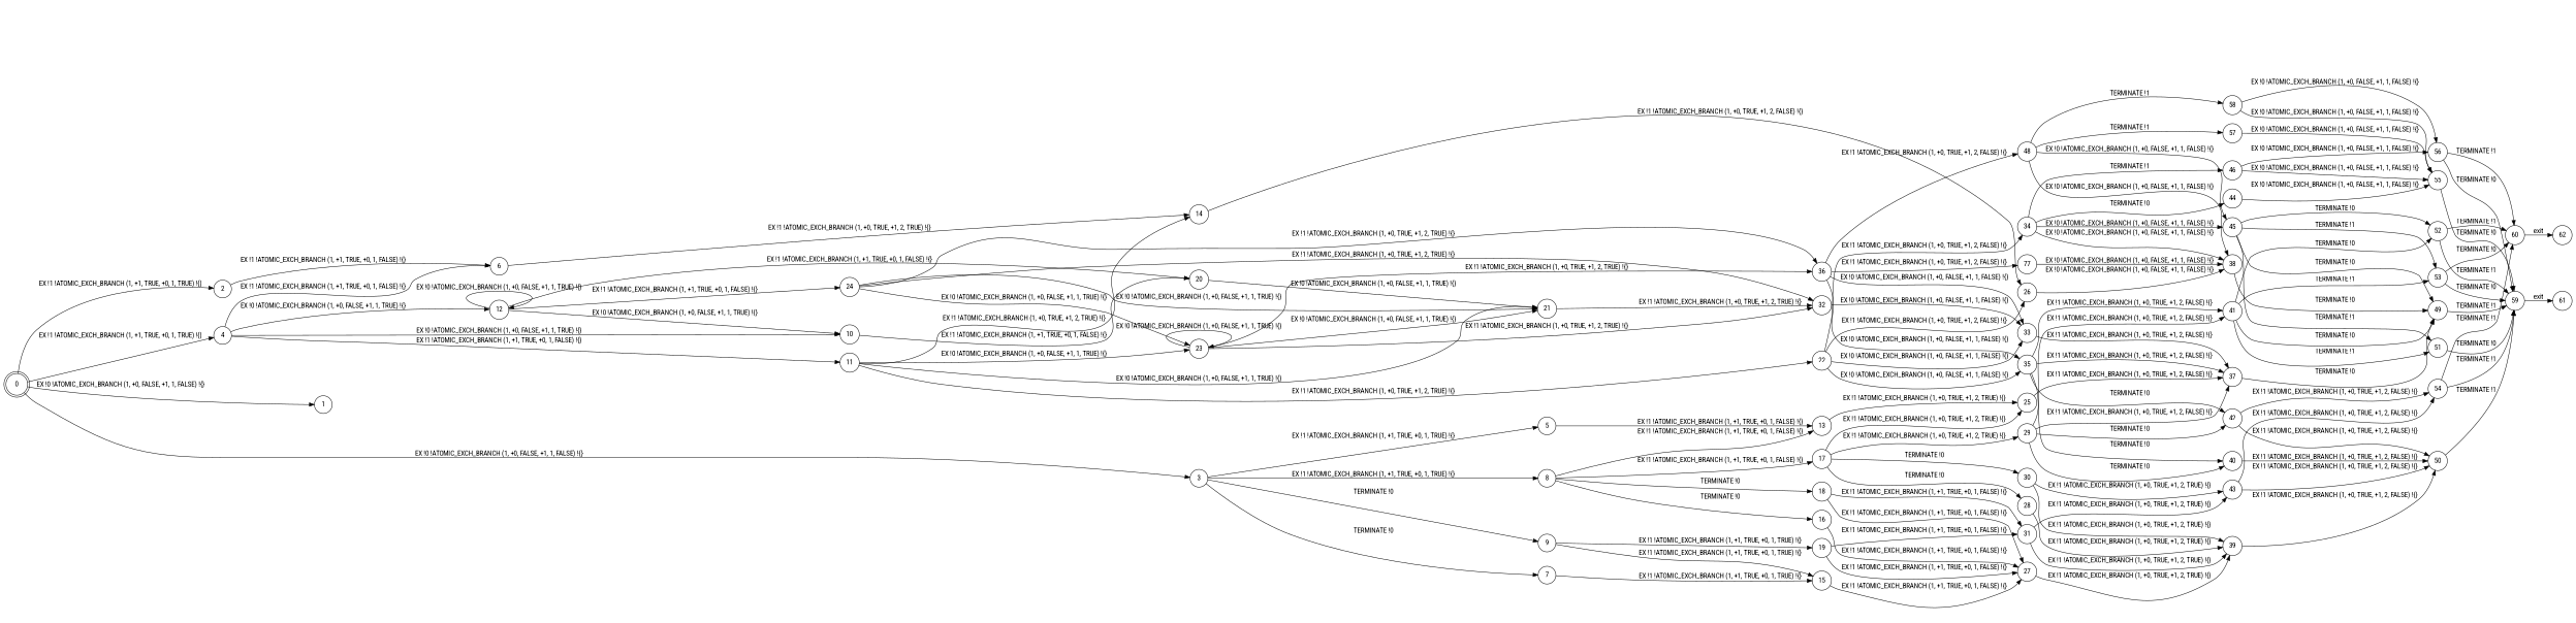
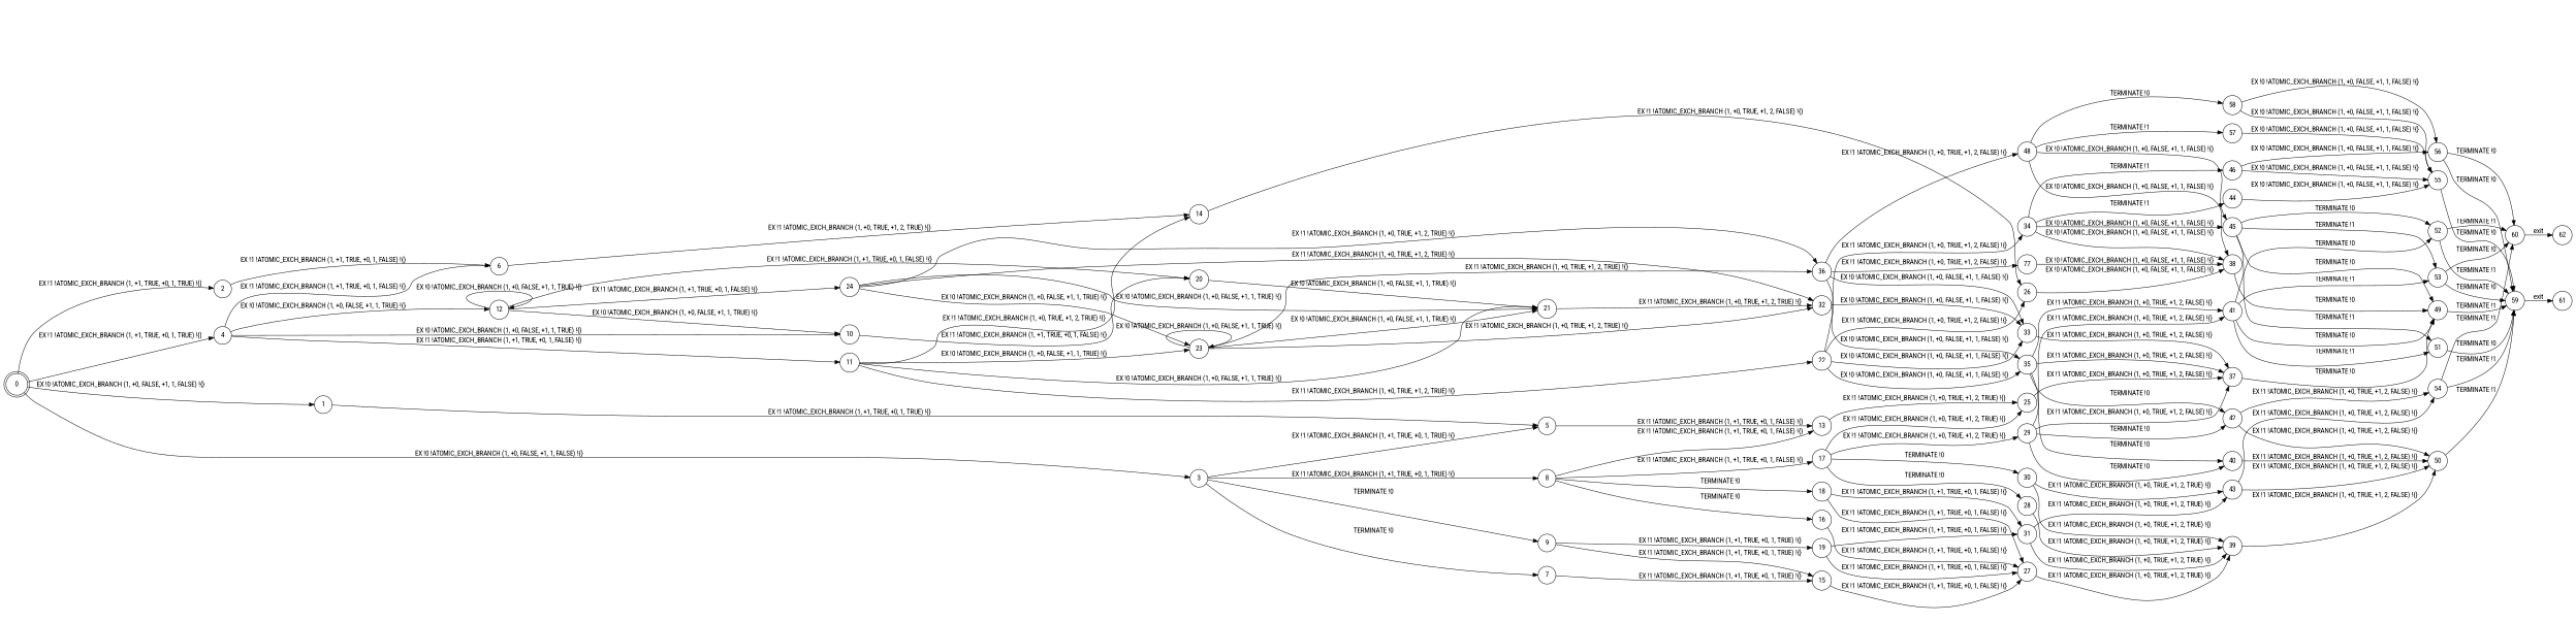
  digraph {
    fontname="Roboto Condensed"
    rankdir=LR
    node [fontname="Roboto Condensed" shape=circle]
    edge [fontname="Roboto Condensed"]
    0 [peripheries=2]
    1
    2
    3
    4
    5
    6
    7
    8
    9
    10
    11
    12
    13
    14
    15
    16
    17
    18
    19
    20
    21
    22
    23
    24
    25
    26
    27
    28
    29
    30
    31
    32
    33
    34
    35
    36
    37
    38
    39
    40
    41
    42
    43
    44
    45
    46
    n48 [label=77]
    48
    49
    50
    51
    52
    53
    54
    55
    56
    57
    58
    59
    60
    61
    62
    0 -> 1 [label="EX !0 !ATOMIC_EXCH_BRANCH (1, +0, FALSE, +1, 1, FALSE) !{}"]
    0 -> 2 [label="EX !1 !ATOMIC_EXCH_BRANCH (1, +1, TRUE, +0, 1, TRUE) !{}"]
    0 -> 3 [label="EX !0 !ATOMIC_EXCH_BRANCH (1, +0, FALSE, +1, 1, FALSE) !{}"]
    0 -> 4 [label="EX !1 !ATOMIC_EXCH_BRANCH (1, +1, TRUE, +0, 1, TRUE) !{}"]
+   1 -> 5 [label="EX !1 !ATOMIC_EXCH_BRANCH (1, +1, TRUE, +0, 1, TRUE) !{}"]
    2 -> 6 [label="EX !1 !ATOMIC_EXCH_BRANCH (1, +1, TRUE, +0, 1, FALSE) !{}"]
    3 -> 5 [label="EX !1 !ATOMIC_EXCH_BRANCH (1, +1, TRUE, +0, 1, TRUE) !{}"]
    3 -> 7 [label="TERMINATE !0"]
    3 -> 8 [label="EX !1 !ATOMIC_EXCH_BRANCH (1, +1, TRUE, +0, 1, TRUE) !{}"]
    3 -> 9 [label="TERMINATE !0"]
    4 -> 6 [label="EX !1 !ATOMIC_EXCH_BRANCH (1, +1, TRUE, +0, 1, FALSE) !{}"]
    4 -> 10 [label="EX !0 !ATOMIC_EXCH_BRANCH (1, +0, FALSE, +1, 1, TRUE) !{}"]
    4 -> 11 [label="EX !1 !ATOMIC_EXCH_BRANCH (1, +1, TRUE, +0, 1, FALSE) !{}"]
    4 -> 12 [label="EX !0 !ATOMIC_EXCH_BRANCH (1, +0, FALSE, +1, 1, TRUE) !{}"]
    5 -> 13 [label="EX !1 !ATOMIC_EXCH_BRANCH (1, +1, TRUE, +0, 1, FALSE) !{}"]
    6 -> 14 [label="EX !1 !ATOMIC_EXCH_BRANCH (1, +0, TRUE, +1, 2, TRUE) !{}"]
    7 -> 15 [label="EX !1 !ATOMIC_EXCH_BRANCH (1, +1, TRUE, +0, 1, TRUE) !{}"]
    8 -> 13 [label="EX !1 !ATOMIC_EXCH_BRANCH (1, +1, TRUE, +0, 1, FALSE) !{}"]
    8 -> 16 [label="TERMINATE !0"]
    8 -> 17 [label="EX !1 !ATOMIC_EXCH_BRANCH (1, +1, TRUE, +0, 1, FALSE) !{}"]
    8 -> 18 [label="TERMINATE !0"]
    9 -> 15 [label="EX !1 !ATOMIC_EXCH_BRANCH (1, +1, TRUE, +0, 1, TRUE) !{}"]
    9 -> 19 [label="EX !1 !ATOMIC_EXCH_BRANCH (1, +1, TRUE, +0, 1, TRUE) !{}"]
    10 -> 20 [label="EX !1 !ATOMIC_EXCH_BRANCH (1, +1, TRUE, +0, 1, FALSE) !{}"]
    11 -> 14 [label="EX !1 !ATOMIC_EXCH_BRANCH (1, +0, TRUE, +1, 2, TRUE) !{}"]
    11 -> 21 [label="EX !0 !ATOMIC_EXCH_BRANCH (1, +0, FALSE, +1, 1, TRUE) !{}"]
    11 -> 22 [label="EX !1 !ATOMIC_EXCH_BRANCH (1, +0, TRUE, +1, 2, TRUE) !{}"]
    11 -> 23 [label="EX !0 !ATOMIC_EXCH_BRANCH (1, +0, FALSE, +1, 1, TRUE) !{}"]
    12 -> 10 [label="EX !0 !ATOMIC_EXCH_BRANCH (1, +0, FALSE, +1, 1, TRUE) !{}"]
    12 -> 12 [label="EX !0 !ATOMIC_EXCH_BRANCH (1, +0, FALSE, +1, 1, TRUE) !{}"]
    12 -> 20 [label="EX !1 !ATOMIC_EXCH_BRANCH (1, +1, TRUE, +0, 1, FALSE) !{}"]
    12 -> 24 [label="EX !1 !ATOMIC_EXCH_BRANCH (1, +1, TRUE, +0, 1, FALSE) !{}"]
    13 -> 25 [label="EX !1 !ATOMIC_EXCH_BRANCH (1, +0, TRUE, +1, 2, TRUE) !{}"]
    14 -> 26 [label="EX !1 !ATOMIC_EXCH_BRANCH (1, +0, TRUE, +1, 2, FALSE) !{}"]
    15 -> 27 [label="EX !1 !ATOMIC_EXCH_BRANCH (1, +1, TRUE, +0, 1, FALSE) !{}"]
    16 -> 27 [label="EX !1 !ATOMIC_EXCH_BRANCH (1, +1, TRUE, +0, 1, FALSE) !{}"]
    17 -> 25 [label="EX !1 !ATOMIC_EXCH_BRANCH (1, +0, TRUE, +1, 2, TRUE) !{}"]
    17 -> 28 [label="TERMINATE !0"]
    17 -> 29 [label="EX !1 !ATOMIC_EXCH_BRANCH (1, +0, TRUE, +1, 2, TRUE) !{}"]
    17 -> 30 [label="TERMINATE !0"]
    18 -> 27 [label="EX !1 !ATOMIC_EXCH_BRANCH (1, +1, TRUE, +0, 1, FALSE) !{}"]
    18 -> 31 [label="EX !1 !ATOMIC_EXCH_BRANCH (1, +1, TRUE, +0, 1, FALSE) !{}"]
    19 -> 27 [label="EX !1 !ATOMIC_EXCH_BRANCH (1, +1, TRUE, +0, 1, FALSE) !{}"]
    19 -> 31 [label="EX !1 !ATOMIC_EXCH_BRANCH (1, +1, TRUE, +0, 1, FALSE) !{}"]
    20 -> 21 [label="EX !0 !ATOMIC_EXCH_BRANCH (1, +0, FALSE, +1, 1, TRUE) !{}"]
    21 -> 32 [label="EX !1 !ATOMIC_EXCH_BRANCH (1, +0, TRUE, +1, 2, TRUE) !{}"]
    22 -> 26 [label="EX !1 !ATOMIC_EXCH_BRANCH (1, +0, TRUE, +1, 2, FALSE) !{}"]
    22 -> 33 [label="EX !0 !ATOMIC_EXCH_BRANCH (1, +0, FALSE, +1, 1, FALSE) !{}"]
    22 -> 34 [label="EX !1 !ATOMIC_EXCH_BRANCH (1, +0, TRUE, +1, 2, FALSE) !{}"]
    22 -> 35 [label="EX !0 !ATOMIC_EXCH_BRANCH (1, +0, FALSE, +1, 1, FALSE) !{}"]
    23 -> 21 [label="EX !0 !ATOMIC_EXCH_BRANCH (1, +0, FALSE, +1, 1, TRUE) !{}"]
    23 -> 23 [label="EX !0 !ATOMIC_EXCH_BRANCH (1, +0, FALSE, +1, 1, TRUE) !{}"]
    23 -> 32 [label="EX !1 !ATOMIC_EXCH_BRANCH (1, +0, TRUE, +1, 2, TRUE) !{}"]
    23 -> 36 [label="EX !1 !ATOMIC_EXCH_BRANCH (1, +0, TRUE, +1, 2, TRUE) !{}"]
    24 -> 21 [label="EX !0 !ATOMIC_EXCH_BRANCH (1, +0, FALSE, +1, 1, TRUE) !{}"]
    24 -> 23 [label="EX !0 !ATOMIC_EXCH_BRANCH (1, +0, FALSE, +1, 1, TRUE) !{}"]
    24 -> 32 [label="EX !1 !ATOMIC_EXCH_BRANCH (1, +0, TRUE, +1, 2, TRUE) !{}"]
    24 -> 36 [label="EX !1 !ATOMIC_EXCH_BRANCH (1, +0, TRUE, +1, 2, TRUE) !{}"]
    25 -> 37 [label="EX !1 !ATOMIC_EXCH_BRANCH (1, +0, TRUE, +1, 2, FALSE) !{}"]
    26 -> 38 [label="EX !0 !ATOMIC_EXCH_BRANCH (1, +0, FALSE, +1, 1, FALSE) !{}"]
    27 -> 39 [label="EX !1 !ATOMIC_EXCH_BRANCH (1, +0, TRUE, +1, 2, TRUE) !{}"]
    28 -> 39 [label="EX !1 !ATOMIC_EXCH_BRANCH (1, +0, TRUE, +1, 2, TRUE) !{}"]
    29 -> 37 [label="EX !1 !ATOMIC_EXCH_BRANCH (1, +0, TRUE, +1, 2, FALSE) !{}"]
    29 -> 40 [label="TERMINATE !0"]
    29 -> 41 [label="EX !1 !ATOMIC_EXCH_BRANCH (1, +0, TRUE, +1, 2, FALSE) !{}"]
    29 -> 42 [label="TERMINATE !0"]
    30 -> 39 [label="EX !1 !ATOMIC_EXCH_BRANCH (1, +0, TRUE, +1, 2, TRUE) !{}"]
    30 -> 43 [label="EX !1 !ATOMIC_EXCH_BRANCH (1, +0, TRUE, +1, 2, TRUE) !{}"]
    31 -> 39 [label="EX !1 !ATOMIC_EXCH_BRANCH (1, +0, TRUE, +1, 2, TRUE) !{}"]
    31 -> 43 [label="EX !1 !ATOMIC_EXCH_BRANCH (1, +0, TRUE, +1, 2, TRUE) !{}"]
    32 -> 33 [label="EX !0 !ATOMIC_EXCH_BRANCH (1, +0, FALSE, +1, 1, FALSE) !{}"]
    33 -> 37 [label="EX !1 !ATOMIC_EXCH_BRANCH (1, +0, TRUE, +1, 2, FALSE) !{}"]
    34 -> 38 [label="EX !0 !ATOMIC_EXCH_BRANCH (1, +0, FALSE, +1, 1, FALSE) !{}"]
-   34 -> 44 [label="TERMINATE !0"]
+   34 -> 44 [label="TERMINATE !1"]
    34 -> 45 [label="EX !0 !ATOMIC_EXCH_BRANCH (1, +0, FALSE, +1, 1, FALSE) !{}"]
    34 -> 46 [label="TERMINATE !1"]
    35 -> 37 [label="EX !1 !ATOMIC_EXCH_BRANCH (1, +0, TRUE, +1, 2, FALSE) !{}"]
    35 -> 40 [label="TERMINATE !0"]
    35 -> 41 [label="EX !1 !ATOMIC_EXCH_BRANCH (1, +0, TRUE, +1, 2, FALSE) !{}"]
    35 -> 42 [label="TERMINATE !0"]
    36 -> 33 [label="EX !0 !ATOMIC_EXCH_BRANCH (1, +0, FALSE, +1, 1, FALSE) !{}"]
    36 -> 35 [label="EX !0 !ATOMIC_EXCH_BRANCH (1, +0, FALSE, +1, 1, FALSE) !{}"]
    36 -> n48 [label="EX !1 !ATOMIC_EXCH_BRANCH (1, +0, TRUE, +1, 2, FALSE) !{}"]
    36 -> 48 [label="EX !1 !ATOMIC_EXCH_BRANCH (1, +0, TRUE, +1, 2, FALSE) !{}"]
    37 -> 49 [label="TERMINATE !0"]
    38 -> 49 [label="TERMINATE !0"]
    39 -> 50 [label="EX !1 !ATOMIC_EXCH_BRANCH (1, +0, TRUE, +1, 2, FALSE) !{}"]
    40 -> 50 [label="EX !1 !ATOMIC_EXCH_BRANCH (1, +0, TRUE, +1, 2, FALSE) !{}"]
    41 -> 49 [label="TERMINATE !0"]
    41 -> 51 [label="TERMINATE !1"]
    41 -> 52 [label="TERMINATE !0"]
    41 -> 53 [label="TERMINATE !1"]
    42 -> 50 [label="EX !1 !ATOMIC_EXCH_BRANCH (1, +0, TRUE, +1, 2, FALSE) !{}"]
    42 -> 54 [label="EX !1 !ATOMIC_EXCH_BRANCH (1, +0, TRUE, +1, 2, FALSE) !{}"]
    43 -> 50 [label="EX !1 !ATOMIC_EXCH_BRANCH (1, +0, TRUE, +1, 2, FALSE) !{}"]
    43 -> 54 [label="EX !1 !ATOMIC_EXCH_BRANCH (1, +0, TRUE, +1, 2, FALSE) !{}"]
    44 -> 55 [label="EX !0 !ATOMIC_EXCH_BRANCH (1, +0, FALSE, +1, 1, FALSE) !{}"]
    45 -> 49 [label="TERMINATE !0"]
    45 -> 51 [label="TERMINATE !1"]
    45 -> 52 [label="TERMINATE !0"]
    45 -> 53 [label="TERMINATE !1"]
    46 -> 55 [label="EX !0 !ATOMIC_EXCH_BRANCH (1, +0, FALSE, +1, 1, FALSE) !{}"]
    46 -> 56 [label="EX !0 !ATOMIC_EXCH_BRANCH (1, +0, FALSE, +1, 1, FALSE) !{}"]
    n48 -> 38 [label="EX !0 !ATOMIC_EXCH_BRANCH (1, +0, FALSE, +1, 1, FALSE) !{}"]
    48 -> 38 [label="EX !0 !ATOMIC_EXCH_BRANCH (1, +0, FALSE, +1, 1, FALSE) !{}"]
    48 -> 45 [label="EX !0 !ATOMIC_EXCH_BRANCH (1, +0, FALSE, +1, 1, FALSE) !{}"]
    48 -> 57 [label="TERMINATE !1"]
-   48 -> 58 [label="TERMINATE !1"]
+   48 -> 58 [label="TERMINATE !0"]
    49 -> 59 [label="TERMINATE !1"]
    50 -> 59 [label="TERMINATE !1"]
    51 -> 59 [label="TERMINATE !0"]
    52 -> 59 [label="TERMINATE !1"]
    52 -> 60 [label="TERMINATE !1"]
    53 -> 59 [label="TERMINATE !0"]
    53 -> 60 [label="TERMINATE !0"]
    54 -> 59 [label="TERMINATE !1"]
    54 -> 60 [label="TERMINATE !1"]
    55 -> 59 [label="TERMINATE !0"]
    56 -> 59 [label="TERMINATE !0"]
-   56 -> 60 [label="TERMINATE !1"]
+   56 -> 60 [label="TERMINATE !0"]
    57 -> 55 [label="EX !0 !ATOMIC_EXCH_BRANCH (1, +0, FALSE, +1, 1, FALSE) !{}"]
    58 -> 55 [label="EX !0 !ATOMIC_EXCH_BRANCH (1, +0, FALSE, +1, 1, FALSE) !{}"]
    58 -> 56 [label="EX !0 !ATOMIC_EXCH_BRANCH (1, +0, FALSE, +1, 1, FALSE) !{}"]
    59 -> 61 [label=exit]
    60 -> 62 [label=exit]
  }
